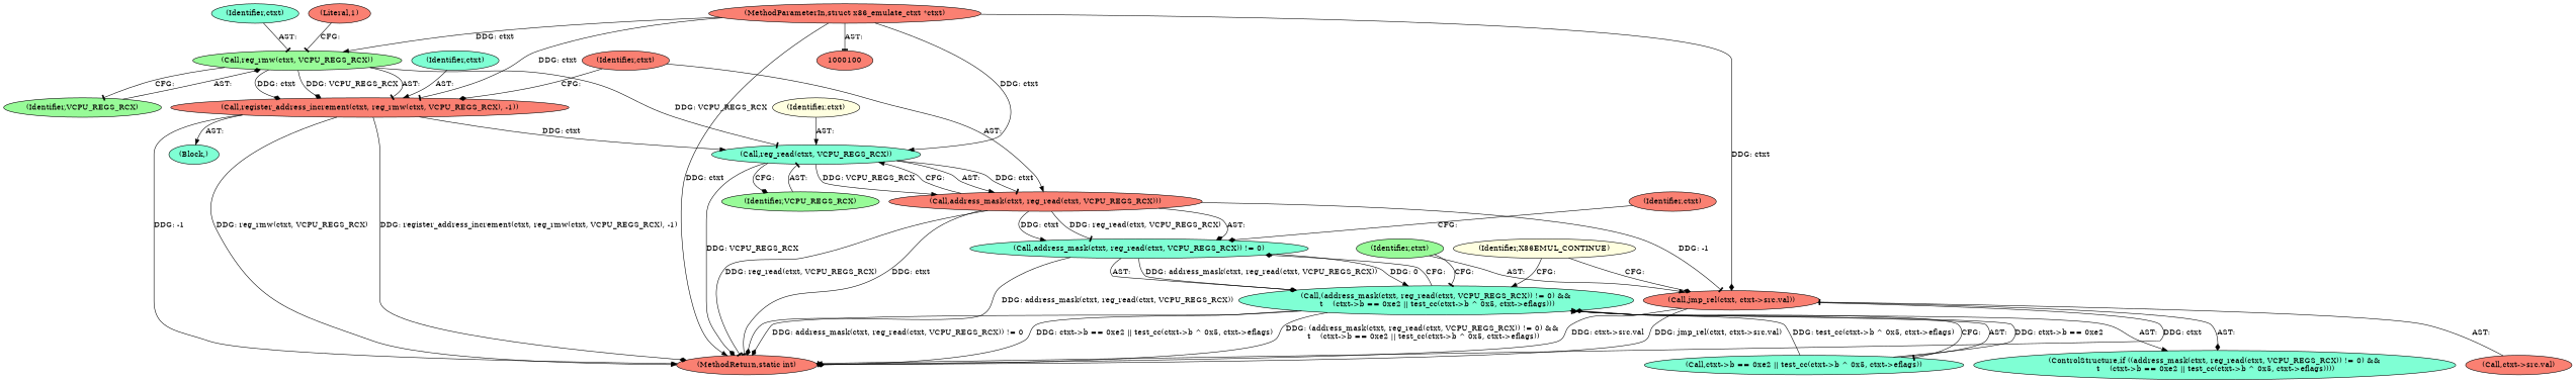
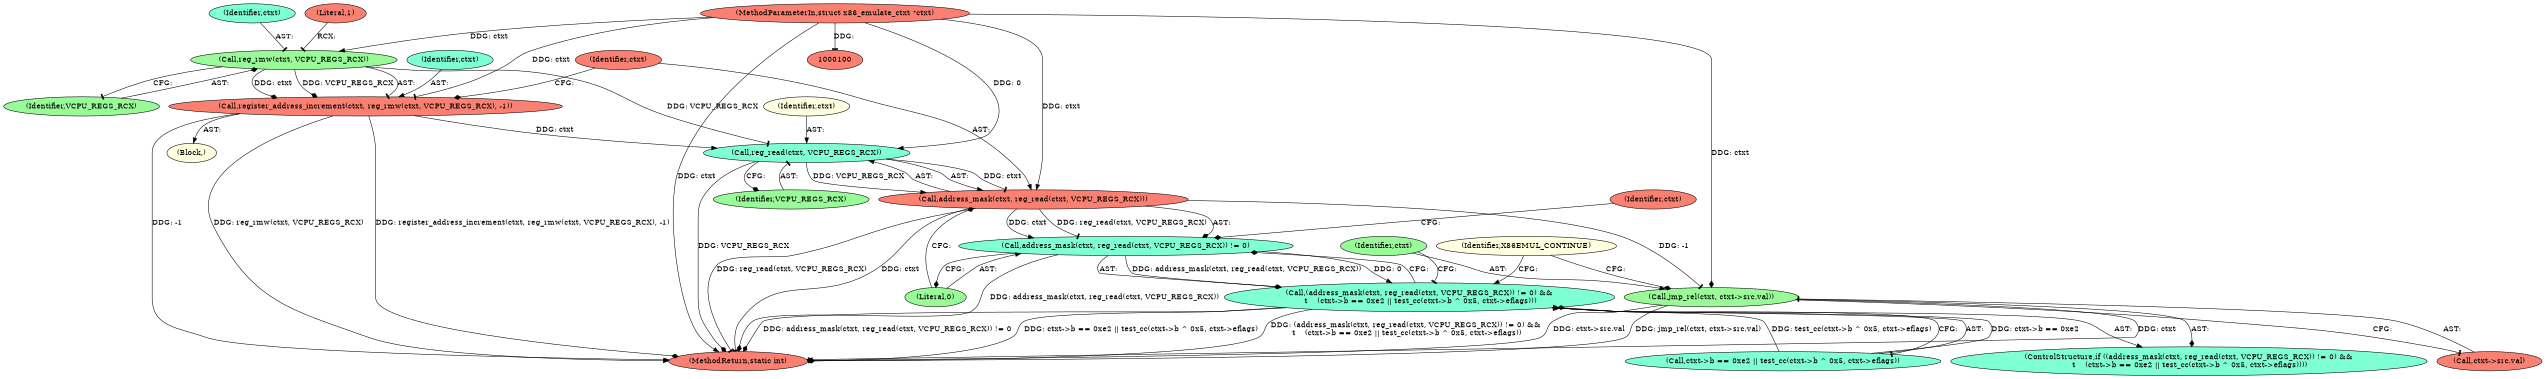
  digraph {
    node [fillcolor=salmon style=filled]
    edge [arrowhead=diamond]
    n1 [fillcolor=palegreen label="(Call,reg_rmw(ctxt, VCPU_REGS_RCX))"]
    n2 [label="(Call,register_address_increment(ctxt, reg_rmw(ctxt, VCPU_REGS_RCX), -1))"]
    n3 [fillcolor=aquamarine label="(Call,reg_read(ctxt, VCPU_REGS_RCX))"]
    n4 [fillcolor=palegreen label="(Identifier,VCPU_REGS_RCX)"]
    n5 [label="(MethodReturn,static int)"]
-   n6 [fillcolor=aquamarine label="(Block,)"]
+   n6 [fillcolor=lightyellow label="(Block,)"]
    n7 [label="(Call,address_mask(ctxt, reg_read(ctxt, VCPU_REGS_RCX)))"]
    n8 [fillcolor=palegreen label="(Identifier,VCPU_REGS_RCX)"]
    n9 [label="(MethodParameterIn,struct x86_emulate_ctxt *ctxt)"]
-   n10 [label="(Call,jmp_rel(ctxt, ctxt->src.val))"]
+   n10 [fillcolor=palegreen label="(Call,jmp_rel(ctxt, ctxt->src.val))"]
    1000100
    n12 [fillcolor=aquamarine label="(Call,address_mask(ctxt, reg_read(ctxt, VCPU_REGS_RCX)) != 0)"]
    n13 [fillcolor=aquamarine label="(ControlStructure,if ((address_mask(ctxt, reg_read(ctxt, VCPU_REGS_RCX)) != 0) &&\n \t    (ctxt->b == 0xe2 || test_cc(ctxt->b ^ 0x5, ctxt->eflags))))"]
    n14 [label="(Call,ctxt->src.val)"]
    n15 [fillcolor=aquamarine label="(Call,(address_mask(ctxt, reg_read(ctxt, VCPU_REGS_RCX)) != 0) &&\n \t    (ctxt->b == 0xe2 || test_cc(ctxt->b ^ 0x5, ctxt->eflags)))"]
+   n16 [fillcolor=palegreen label="(Literal,0)"]
    n17 [fillcolor=aquamarine label="(Call,ctxt->b == 0xe2 || test_cc(ctxt->b ^ 0x5, ctxt->eflags))"]
    n18 [fillcolor=aquamarine label="(Identifier,ctxt)"]
    n19 [label="(Identifier,ctxt)"]
    n20 [label="(Identifier,ctxt)"]
    n21 [fillcolor=aquamarine label="(Identifier,ctxt)"]
    n22 [label="(Literal,1)"]
    n23 [fillcolor=lightyellow label="(Identifier,X86EMUL_CONTINUE)"]
    n24 [fillcolor=lightyellow label="(Identifier,ctxt)"]
    n25 [fillcolor=palegreen label="(Identifier,ctxt)"]
    n1 -> n2 [arrowhead=tee label="AST: "]
    n1 -> n2 [label="DDG: ctxt"]
    n1 -> n2 [label="DDG: VCPU_REGS_RCX"]
    n1 -> n3 [arrowhead=tee label="DDG: VCPU_REGS_RCX"]
    n1 -> n4 [arrowhead=tee label="CFG: "]
    n2 -> n3 [arrowhead=normal label="DDG: ctxt"]
    n2 -> n5 [arrowhead=normal label="DDG: -1"]
    n2 -> n5 [arrowhead=normal label="DDG: reg_rmw(ctxt, VCPU_REGS_RCX)"]
    n2 -> n5 [label="DDG: register_address_increment(ctxt, reg_rmw(ctxt, VCPU_REGS_RCX), -1)"]
    n2 -> n6 [arrowhead=normal label="AST: "]
    n3 -> n5 [label="DDG: VCPU_REGS_RCX"]
    n3 -> n7 [arrowhead=normal label="AST: "]
    n3 -> n7 [arrowhead=tee label="DDG: ctxt"]
    n3 -> n7 [arrowhead=normal label="DDG: VCPU_REGS_RCX"]
    n3 -> n8 [label="CFG: "]
    n4 -> n1 [label="AST: "]
-   n7 -> n3 [arrowhead=normal label="CFG: "]
+   n7 -> n3 [arrowhead=normal label="AST: "]
    n7 -> n5 [arrowhead=tee label="DDG: ctxt"]
    n7 -> n5 [arrowhead=tee label="DDG: reg_read(ctxt, VCPU_REGS_RCX)"]
    n7 -> n10 [arrowhead=tee label="DDG: -1"]
    n7 -> n12 [label="AST: "]
    n7 -> n12 [arrowhead=normal label="DDG: ctxt"]
    n7 -> n12 [arrowhead=tee label="DDG: reg_read(ctxt, VCPU_REGS_RCX)"]
    n8 -> n3 [arrowhead=tee label="AST: "]
    n9 -> n1 [arrowhead=normal label="DDG: ctxt"]
    n9 -> n2 [arrowhead=tee label="DDG: ctxt"]
-   n9 -> n3 [arrowhead=normal label="DDG: ctxt"]
+   n9 -> n3 [arrowhead=normal label="DDG: 0"]
    n9 -> n5 [arrowhead=normal label="DDG: ctxt"]
+   n9 -> n7 [arrowhead=normal label="DDG: ctxt"]
    n9 -> n10 [label="DDG: ctxt"]
-   n9 -> 1000100 [arrowhead=tee label="AST: "]
+   n9 -> 1000100 [arrowhead=tee label="DDG: "]
    n10 -> n5 [arrowhead=tee label="DDG: ctxt->src.val"]
    n10 -> n5 [label="DDG: jmp_rel(ctxt, ctxt->src.val)"]
    n10 -> n5 [arrowhead=normal label="DDG: ctxt"]
    n10 -> n13 [label="AST: "]
+   n10 -> n14 [arrowhead=tee label="CFG: "]
    n12 -> n5 [label="DDG: address_mask(ctxt, reg_read(ctxt, VCPU_REGS_RCX))"]
    n12 -> n15 [arrowhead=normal label="AST: "]
    n12 -> n15 [label="DDG: address_mask(ctxt, reg_read(ctxt, VCPU_REGS_RCX))"]
    n12 -> n15 [arrowhead=normal label="DDG: 0"]
+   n12 -> n16 [label="CFG: "]
    n14 -> n10 [arrowhead=tee label="AST: "]
    n15 -> n5 [label="DDG: address_mask(ctxt, reg_read(ctxt, VCPU_REGS_RCX)) != 0"]
    n15 -> n5 [label="DDG: ctxt->b == 0xe2 || test_cc(ctxt->b ^ 0x5, ctxt->eflags)"]
    n15 -> n5 [label="DDG: (address_mask(ctxt, reg_read(ctxt, VCPU_REGS_RCX)) != 0) &&\n \t    (ctxt->b == 0xe2 || test_cc(ctxt->b ^ 0x5, ctxt->eflags))"]
    n15 -> n12 [label="CFG: "]
    n15 -> n13 [arrowhead=normal label="AST: "]
    n15 -> n17 [arrowhead=tee label="CFG: "]
+   n16 -> n7 [label="CFG: "]
+   n16 -> n12 [arrowhead=normal label="AST: "]
    n17 -> n15 [arrowhead=tee label="AST: "]
    n17 -> n15 [label="DDG: ctxt->b == 0xe2"]
    n17 -> n15 [label="DDG: test_cc(ctxt->b ^ 0x5, ctxt->eflags)"]
    n18 -> n2 [arrowhead=normal label="AST: "]
    n19 -> n12 [label="CFG: "]
    n20 -> n2 [label="CFG: "]
    n20 -> n7 [arrowhead=normal label="AST: "]
    n21 -> n1 [arrowhead=tee label="AST: "]
-   n22 -> n1 [arrowhead=tee label="CFG: "]
+   n22 -> n1 [arrowhead=tee label="RCX: "]
    n23 -> n10 [label="CFG: "]
    n23 -> n15 [arrowhead=normal label="CFG: "]
    n24 -> n3 [arrowhead=normal label="AST: "]
    n25 -> n10 [arrowhead=normal label="AST: "]
    n25 -> n15 [arrowhead=tee label="CFG: "]
  }
